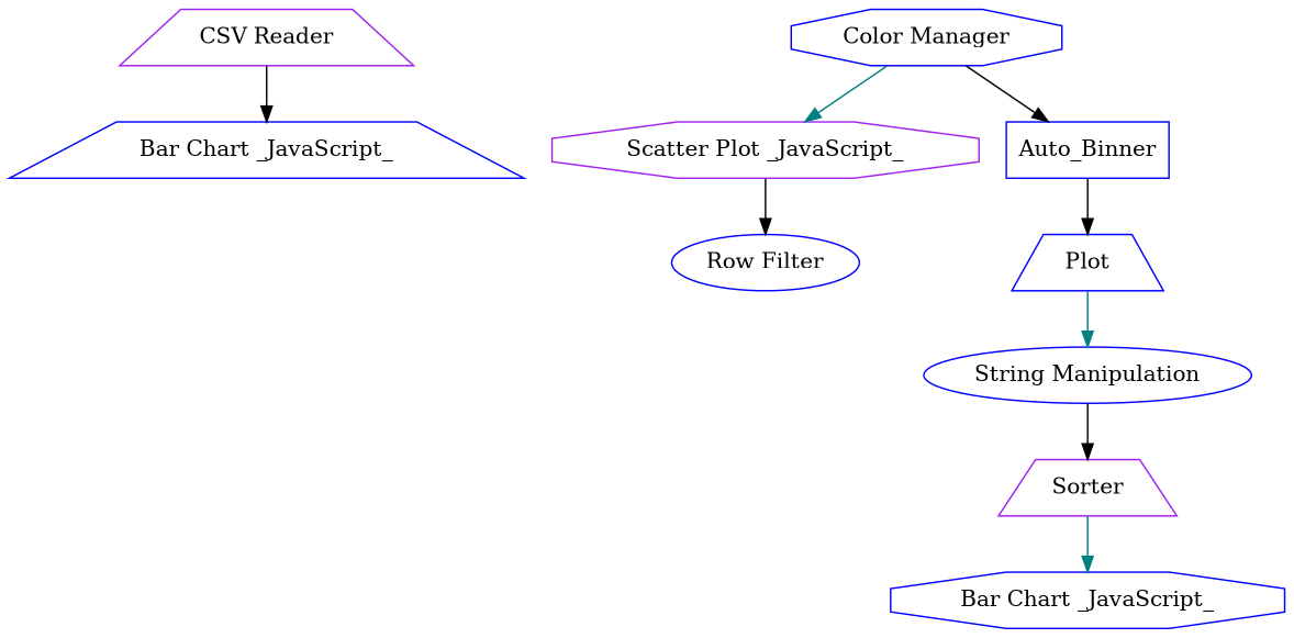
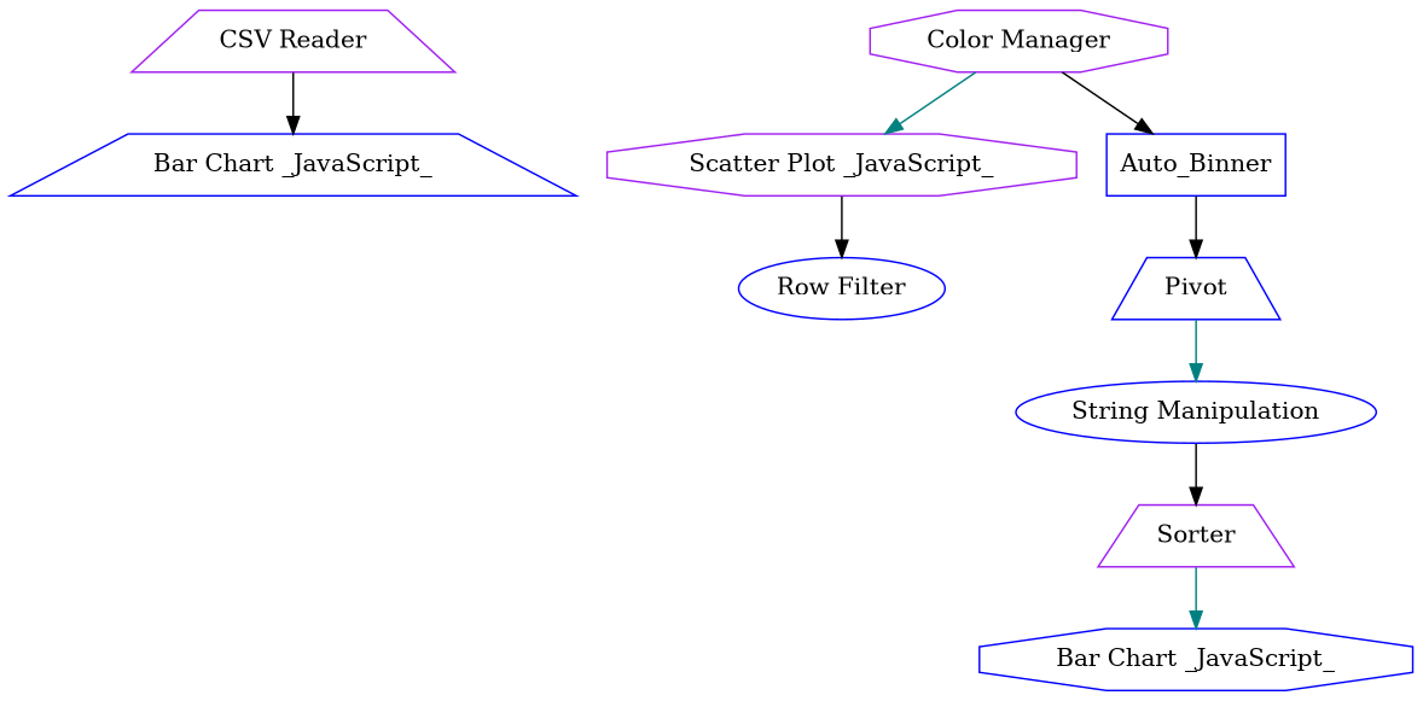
  digraph {
    rankdir=TB
    node [color=blue shape=trapezium]
    edge [color=black]
    n1 [color=purple label="CSV Reader"]
    n2 [label="Bar Chart _JavaScript_"]
-   n3 [label="Color Manager" shape=octagon]
+   n3 [color=purple label="Color Manager" shape=octagon]
    n4 [color=purple label="Scatter Plot _JavaScript_" shape=octagon]
    n5 [label=Auto_Binner shape=box]
    n6 [label="Row Filter" shape=ellipse]
-   n7 [label=Plot]
+   n7 [label=Pivot]
    n8 [label="String Manipulation" shape=ellipse]
    n9 [color=purple label=Sorter]
    n10 [label="Bar Chart _JavaScript_" shape=octagon]
    n1 -> n2
    n3 -> n4 [color=teal]
    n3 -> n5
    n4 -> n6
    n5 -> n7
    n7 -> n8 [color=teal]
    n8 -> n9
    n9 -> n10 [color=teal]
  }
